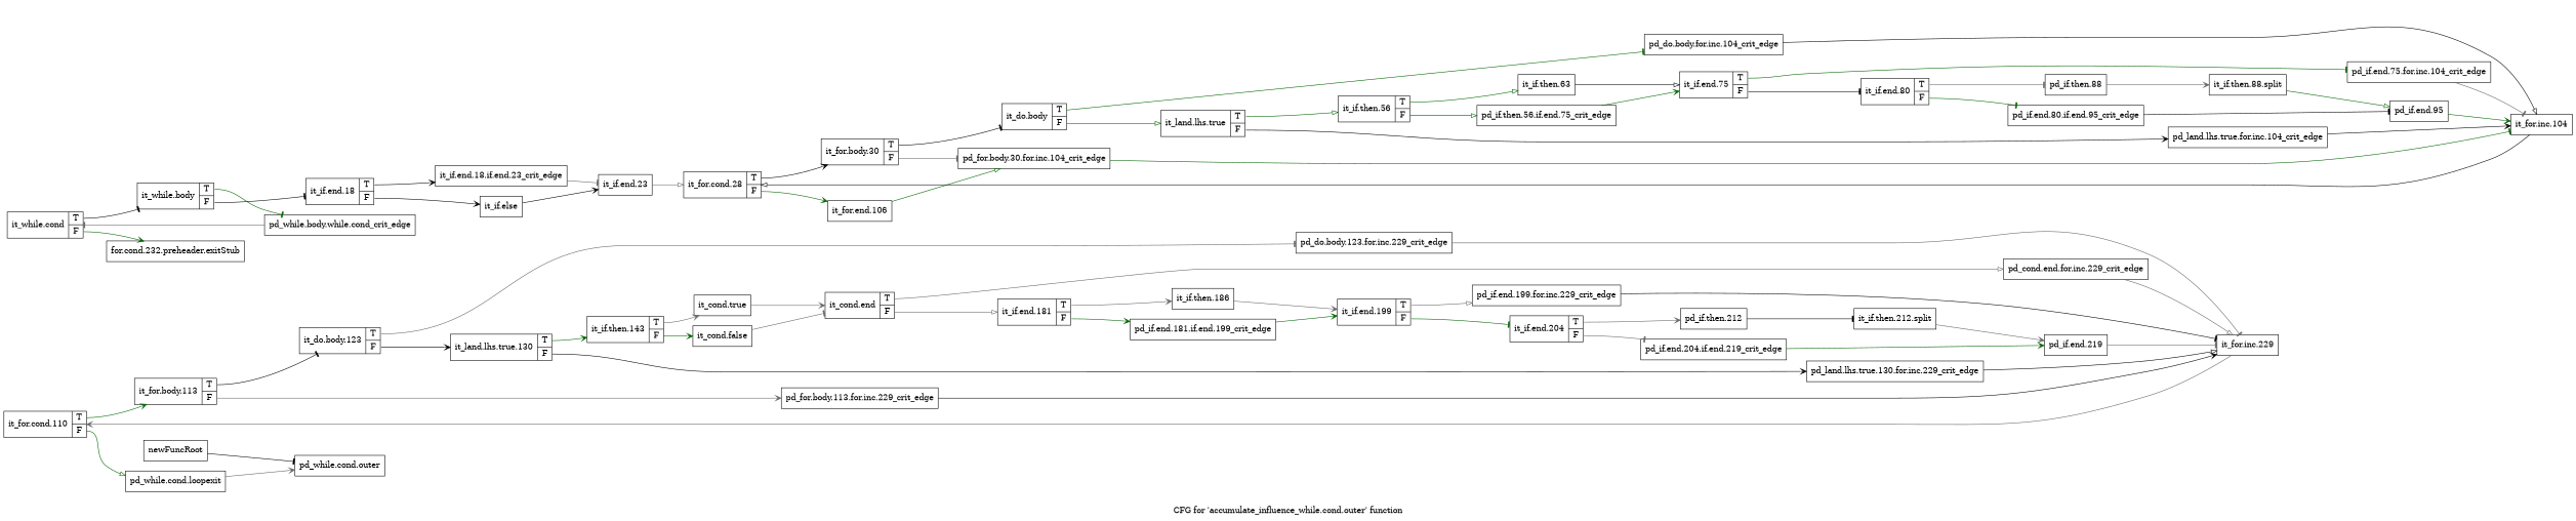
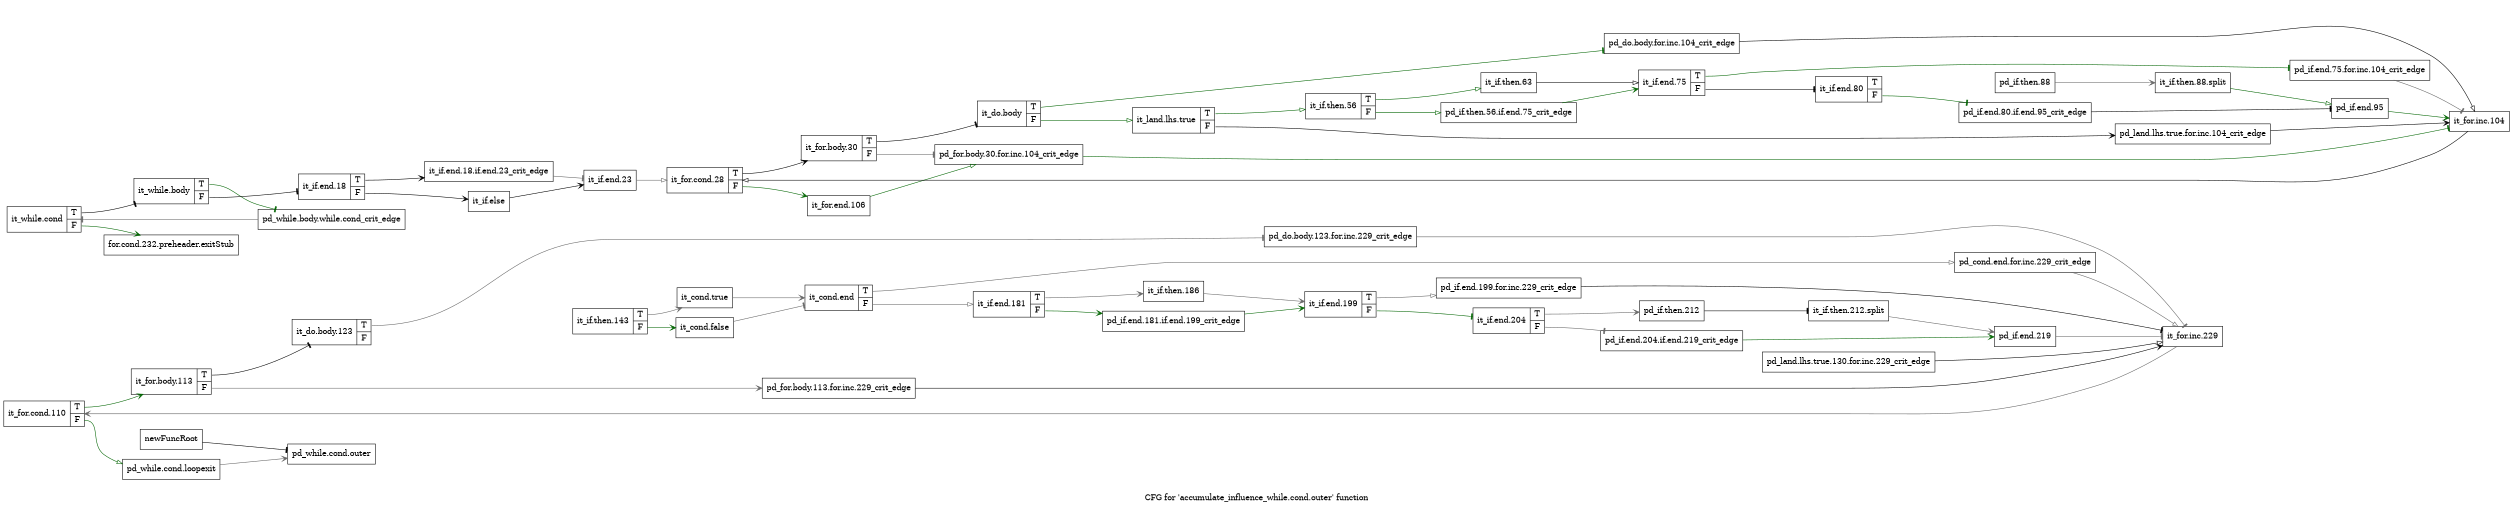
  digraph {
    label="CFG for 'accumulate_influence_while.cond.outer' function"
    rankdir=LR
    node [shape=record]
    edge [arrowhead=vee color=gray40]
    n1 [label="{newFuncRoot}"]
    n2 [label="{pd_while.cond.outer}"]
    n3 [label="{it_while.cond|{<s0>T|<s1>F}}"]
    n4 [label="{for.cond.232.preheader.exitStub}"]
    n5 [label="{it_while.body|{<s0>T|<s1>F}}"]
    n6 [label="{pd_while.body.while.cond_crit_edge}"]
    n7 [label="{it_if.end.18|{<s0>T|<s1>F}}"]
    n8 [label="{it_if.end.18.if.end.23_crit_edge}"]
    n9 [label="{it_if.else}"]
    n10 [label="{it_if.end.23}"]
    n11 [label="{it_for.cond.28|{<s0>T|<s1>F}}"]
    n12 [label="{it_for.body.30|{<s0>T|<s1>F}}"]
    n13 [label="{it_for.end.106}"]
    n14 [label="{it_do.body|{<s0>T|<s1>F}}"]
    n15 [label="{pd_for.body.30.for.inc.104_crit_edge}"]
    n16 [label="{pd_do.body.for.inc.104_crit_edge}"]
    n17 [label="{it_land.lhs.true|{<s0>T|<s1>F}}"]
    n18 [label="{it_for.inc.104}"]
    n19 [label="{it_for.cond.110|{<s0>T|<s1>F}}"]
    n20 [label="{it_for.body.113|{<s0>T|<s1>F}}"]
    n21 [label="{pd_while.cond.loopexit}"]
    n22 [label="{it_do.body.123|{<s0>T|<s1>F}}"]
    n23 [label="{pd_for.body.113.for.inc.229_crit_edge}"]
    n24 [label="{pd_do.body.123.for.inc.229_crit_edge}"]
-   n25 [label="{it_land.lhs.true.130|{<s0>T|<s1>F}}"]
    n26 [label="{it_for.inc.229}"]
    n27 [label="{it_if.then.143|{<s0>T|<s1>F}}"]
    n28 [label="{pd_land.lhs.true.130.for.inc.229_crit_edge}"]
    n29 [label="{it_cond.true}"]
    n30 [label="{it_cond.false}"]
    n31 [label="{it_cond.end|{<s0>T|<s1>F}}"]
    n32 [label="{pd_cond.end.for.inc.229_crit_edge}"]
    n33 [label="{it_if.end.181|{<s0>T|<s1>F}}"]
    n34 [label="{it_if.then.186}"]
    n35 [label="{pd_if.end.181.if.end.199_crit_edge}"]
    n36 [label="{it_if.end.199|{<s0>T|<s1>F}}"]
    n37 [label="{pd_if.end.199.for.inc.229_crit_edge}"]
    n38 [label="{it_if.end.204|{<s0>T|<s1>F}}"]
    n39 [label="{pd_if.then.212}"]
    n40 [label="{pd_if.end.204.if.end.219_crit_edge}"]
    n41 [label="{it_if.then.212.split}"]
    n42 [label="{pd_if.end.219}"]
    n43 [label="{it_if.then.56|{<s0>T|<s1>F}}"]
    n44 [label="{pd_land.lhs.true.for.inc.104_crit_edge}"]
    n45 [label="{it_if.then.63}"]
    n46 [label="{pd_if.then.56.if.end.75_crit_edge}"]
    n47 [label="{it_if.end.75|{<s0>T|<s1>F}}"]
    n48 [label="{pd_if.end.75.for.inc.104_crit_edge}"]
    n49 [label="{it_if.end.80|{<s0>T|<s1>F}}"]
    n50 [label="{pd_if.then.88}"]
    n51 [label="{pd_if.end.80.if.end.95_crit_edge}"]
    n52 [label="{it_if.then.88.split}"]
    n53 [label="{pd_if.end.95}"]
    n1 -> n2 [arrowhead=tee color=black]
    n3 -> n4 [color=darkgreen tailport=s1]
    n3 -> n5 [arrowhead=tee color=black tailport=s0]
    n5 -> n6 [arrowhead=tee color=darkgreen tailport=s0]
    n5 -> n7 [arrowhead=tee color=black tailport=s1]
    n6 -> n3 [arrowhead=tee]
    n7 -> n8 [color=black tailport=s0]
    n7 -> n9 [color=black tailport=s1]
    n8 -> n10 [arrowhead=tee]
    n9 -> n10 [color=black]
    n10 -> n11 [arrowhead=onormal]
    n11 -> n12 [color=black tailport=s0]
    n11 -> n13 [color=darkgreen tailport=s1]
    n12 -> n14 [arrowhead=tee color=black tailport=s0]
    n12 -> n15 [arrowhead=tee tailport=s1]
    n13 -> n15 [arrowhead=onormal color=darkgreen]
    n14 -> n16 [arrowhead=tee color=darkgreen tailport=s0]
    n14 -> n17 [arrowhead=onormal color=darkgreen tailport=s1]
    n15 -> n18 [arrowhead=tee color=darkgreen]
    n16 -> n18 [arrowhead=onormal color=black]
    n17 -> n43 [arrowhead=onormal color=darkgreen tailport=s0]
    n17 -> n44 [color=black tailport=s1]
    n18 -> n11 [arrowhead=onormal color=black]
    n19 -> n20 [color=darkgreen tailport=s0]
    n19 -> n21 [arrowhead=onormal color=darkgreen tailport=s1]
    n20 -> n22 [arrowhead=tee color=black tailport=s0]
    n20 -> n23 [tailport=s1]
    n21 -> n2
    n22 -> n24 [arrowhead=tee tailport=s0]
-   n22 -> n25 [color=black tailport=s1]
    n23 -> n26 [color=black]
    n24 -> n26 [arrowhead=tee]
-   n25 -> n27 [color=darkgreen tailport=s0]
-   n25 -> n28 [color=black tailport=s1]
    n26 -> n19
    n27 -> n29 [tailport=s0]
    n27 -> n30 [color=darkgreen tailport=s1]
    n28 -> n26 [arrowhead=onormal color=black]
    n29 -> n31
    n30 -> n31 [arrowhead=tee]
    n31 -> n32 [arrowhead=onormal tailport=s0]
    n31 -> n33 [arrowhead=onormal tailport=s1]
    n32 -> n26 [arrowhead=onormal]
    n33 -> n34 [tailport=s0]
    n33 -> n35 [color=darkgreen tailport=s1]
    n34 -> n36
    n35 -> n36 [color=darkgreen]
    n36 -> n37 [arrowhead=onormal tailport=s0]
    n36 -> n38 [arrowhead=tee color=darkgreen tailport=s1]
    n37 -> n26 [arrowhead=tee color=black]
    n38 -> n39 [tailport=s0]
    n38 -> n40 [arrowhead=tee tailport=s1]
    n39 -> n41 [arrowhead=tee color=black]
    n40 -> n42 [color=darkgreen]
    n41 -> n42
    n42 -> n26 [arrowhead=tee]
    n43 -> n45 [arrowhead=onormal color=darkgreen tailport=s0]
    n43 -> n46 [arrowhead=onormal color=darkgreen tailport=s1]
    n44 -> n18 [color=black]
    n45 -> n47 [arrowhead=onormal color=black]
    n46 -> n47 [color=darkgreen]
    n47 -> n48 [arrowhead=tee color=darkgreen tailport=s0]
    n47 -> n49 [arrowhead=tee color=black tailport=s1]
    n48 -> n18 [arrowhead=tee]
-   n49 -> n50 [arrowhead=tee tailport=s0]
    n49 -> n51 [arrowhead=tee color=darkgreen tailport=s1]
    n50 -> n52
    n51 -> n53 [arrowhead=tee color=black]
    n52 -> n53 [arrowhead=onormal color=darkgreen]
    n53 -> n18 [color=darkgreen]
  }
